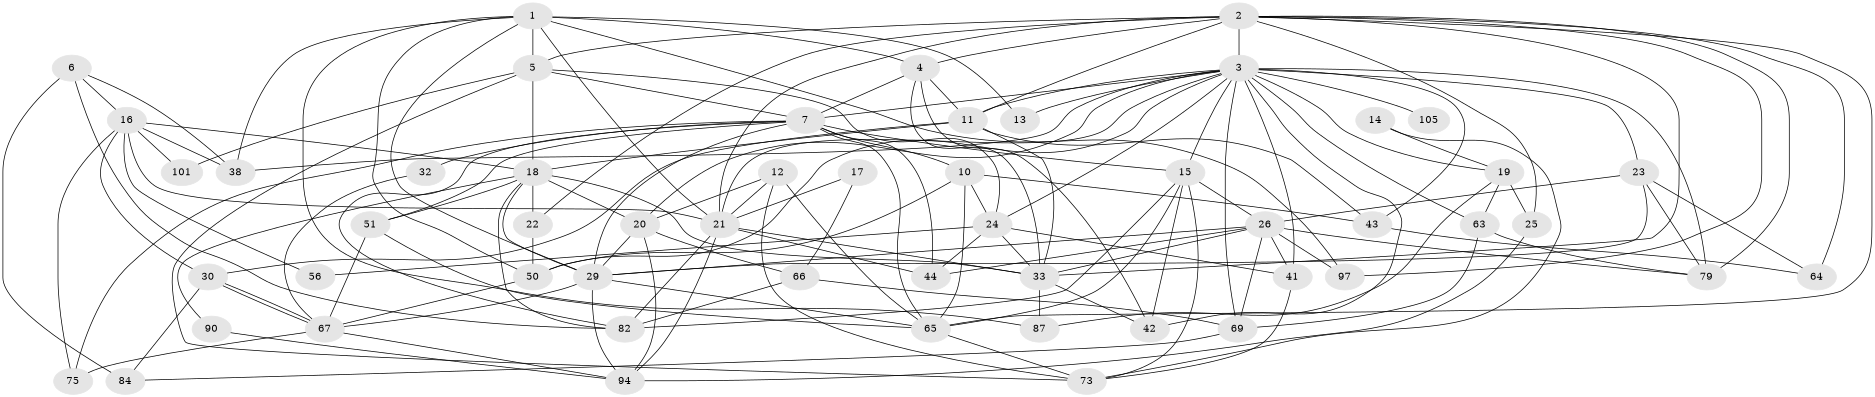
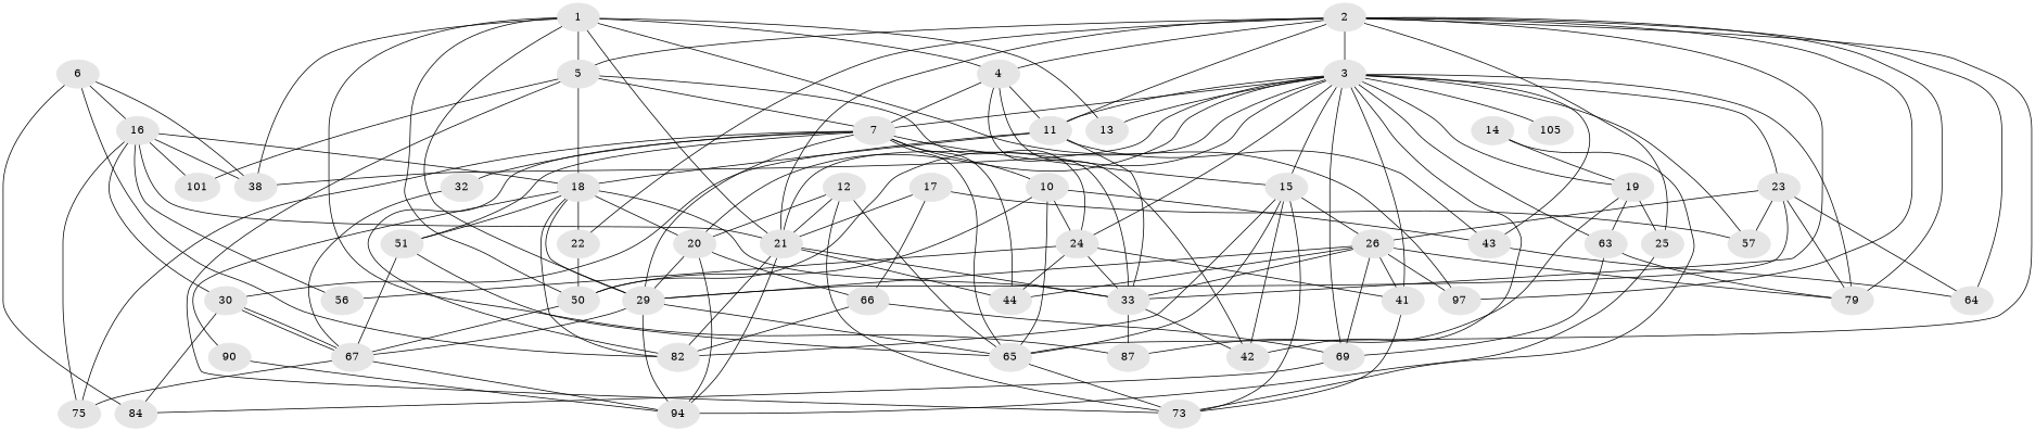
  graph {
    node [color=gray90 style=filled]
    1 [super="+91"]
    4 [super="+9"]
    5 [super="+68+38"]
    13
    21 [super="+39+88"]
    29 [super="+62+55"]
    n7 [label=38]
    50 [super="+60"]
    87
    97
    11 [super="+58"]
    33 [super="+52+92"]
    7 [super="+40+37"]
    42
    24 [super="+47"]
    18 [super="+45+53"]
    73 [super="+77+74"]
    101
    82 [super="+104+89"]
    44 [super="+108"]
    94
    65 [super="+70"]
    67 [super="+99"]
    2 [super="+35+34"]
    3 [super="+78+31"]
    22
    25
    64
    79
    15 [super="+28"]
    19 [super="+103"]
    20 [super="+96"]
    23 [super="+27+54"]
    41 [super="+83"]
    43 [super="+76+61"]
+   57
    63
    69 [super="+93"]
    105
    30
    10
    32
    51
    75
    26 [super="+86+46"]
    66
    56
    84
    90
    6 [super="+8"]
    16 [super="+72"]
    12 [super="+85"]
    14
    17
    1 -- 4
    1 -- 5
    1 -- 13
    1 -- 21
    1 -- 29
    1 -- n7
    1 -- 50
    1 -- 87
    1 -- 97
    4 -- 11
    4 -- 33
    4 -- 7
    4 -- 42
    5 -- 7
    5 -- 24
    5 -- 18
    5 -- 73
    5 -- 101
    21 -- 33
    21 -- 82
    21 -- 44
    21 -- 94
    29 -- 94
    29 -- 65
    29 -- 67
    50 -- 67
    11 -- 33
    11 -- 18
    11 -- 43
    11 -- 30
    33 -- 87
    33 -- 42
    7 -- 29
    7 -- 82
    7 -- 44
    7 -- 65
    7 -- 15
    7 -- 10
    7 -- 32
    7 -- 51
    7 -- 75
    24 -- 33
    24 -- 44
    24 -- 41
    24 -- 56
    18 -- 29 [weight=2]
    18 -- 33
    18 -- 82
    18 -- 22
    18 -- 20
    18 -- 51
    18 -- 90
    65 -- 73
    67 -- 94
    67 -- 75
    2 -- 4
    2 -- 5
    2 -- 21
    2 -- 97
    2 -- 11
    2 -- 33
    2 -- 65
    2 -- 3
    2 -- 22 [weight=2]
    2 -- 25
    2 -- 64
    2 -- 79
    3 -- 13
    3 -- 21
    3 -- n7
    3 -- 50
    3 -- 11
    3 -- 7 [weight=3]
    3 -- 42
    3 -- 24
    3 -- 79
    3 -- 15
    3 -- 19
    3 -- 20
    3 -- 23 [weight=2]
    3 -- 41
    3 -- 43 [weight=2]
+   3 -- 57
    3 -- 63
    3 -- 69
    3 -- 105 [weight=2]
    22 -- 50
    25 -- 94
    15 -- 42
    15 -- 73
    15 -- 82 [weight=2]
    15 -- 65
    15 -- 26
    19 -- 87
    19 -- 25
    19 -- 63
    20 -- 29
    20 -- 94
    20 -- 66
    23 -- 29
    23 -- 64
    23 -- 79
+   23 -- 57
    23 -- 26
    41 -- 73
    43 -- 64
    63 -- 79
    63 -- 69
    69 -- 84
    30 -- 67
    30 -- 67
    30 -- 84
    10 -- 50
    10 -- 24
    10 -- 65
    10 -- 43
    32 -- 67
    51 -- 65
    51 -- 67
    26 -- 29
    26 -- 97
    26 -- 33
    26 -- 44
    26 -- 79
    26 -- 41 [weight=2]
    26 -- 69
    66 -- 82
    66 -- 69
    90 -- 94
    6 -- n7
    6 -- 82
    6 -- 84
    6 -- 16
    16 -- 21
    16 -- n7
    16 -- 18
    16 -- 101
    16 -- 30
    16 -- 75
    16 -- 56
    12 -- 21
    12 -- 73
    12 -- 65
    12 -- 20
    14 -- 73
    14 -- 19
    17 -- 21
+   17 -- 57
    17 -- 66
  }
